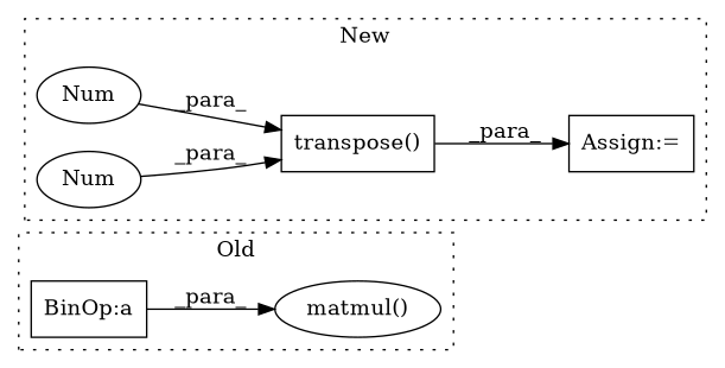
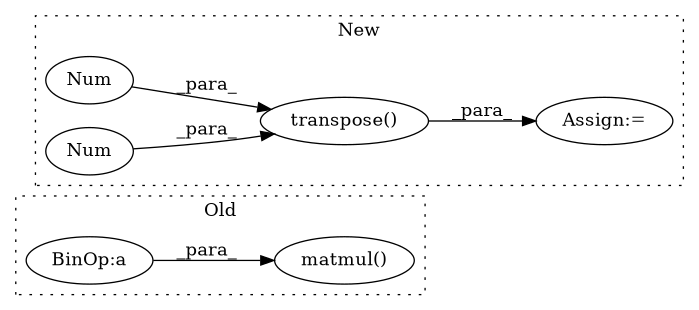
  digraph {
    rankdir=LR
    node [a=75 l=3 shape=ellipse]
    n1 [l="13,1" label="matmul()" s="9184,9239"]
-   n2 [a=82 label="BinOp:a" s=9077 shape=box]
-   n3 [l="22,1" label="transpose()" s="14352,14378" shape=box]
+   n2 [a=82 label="BinOp:a" s=9077]
+   n3 [l="22,1" label="transpose()" s="14352,14378"]
    n4 [a=76 l=1 label=Num s=14374]
    n5 [a=76 l=1 label=Num s=14377]
-   n6 [a=68 label="Assign:=" s=14349 shape=box]
+   n6 [a=68 label="Assign:=" s=14349]
    subgraph cluster_1 {
      label=Old
      style=dotted
      n1
      n2
    }
    subgraph cluster_2 {
      label=New
      style=dotted
      n3
      n4
      n5
      n6
    }
    n2 -> n1 [label=_para_]
    n3 -> n6 [label=_para_]
    n4 -> n3 [label=_para_]
    n5 -> n3 [label=_para_]
  }
